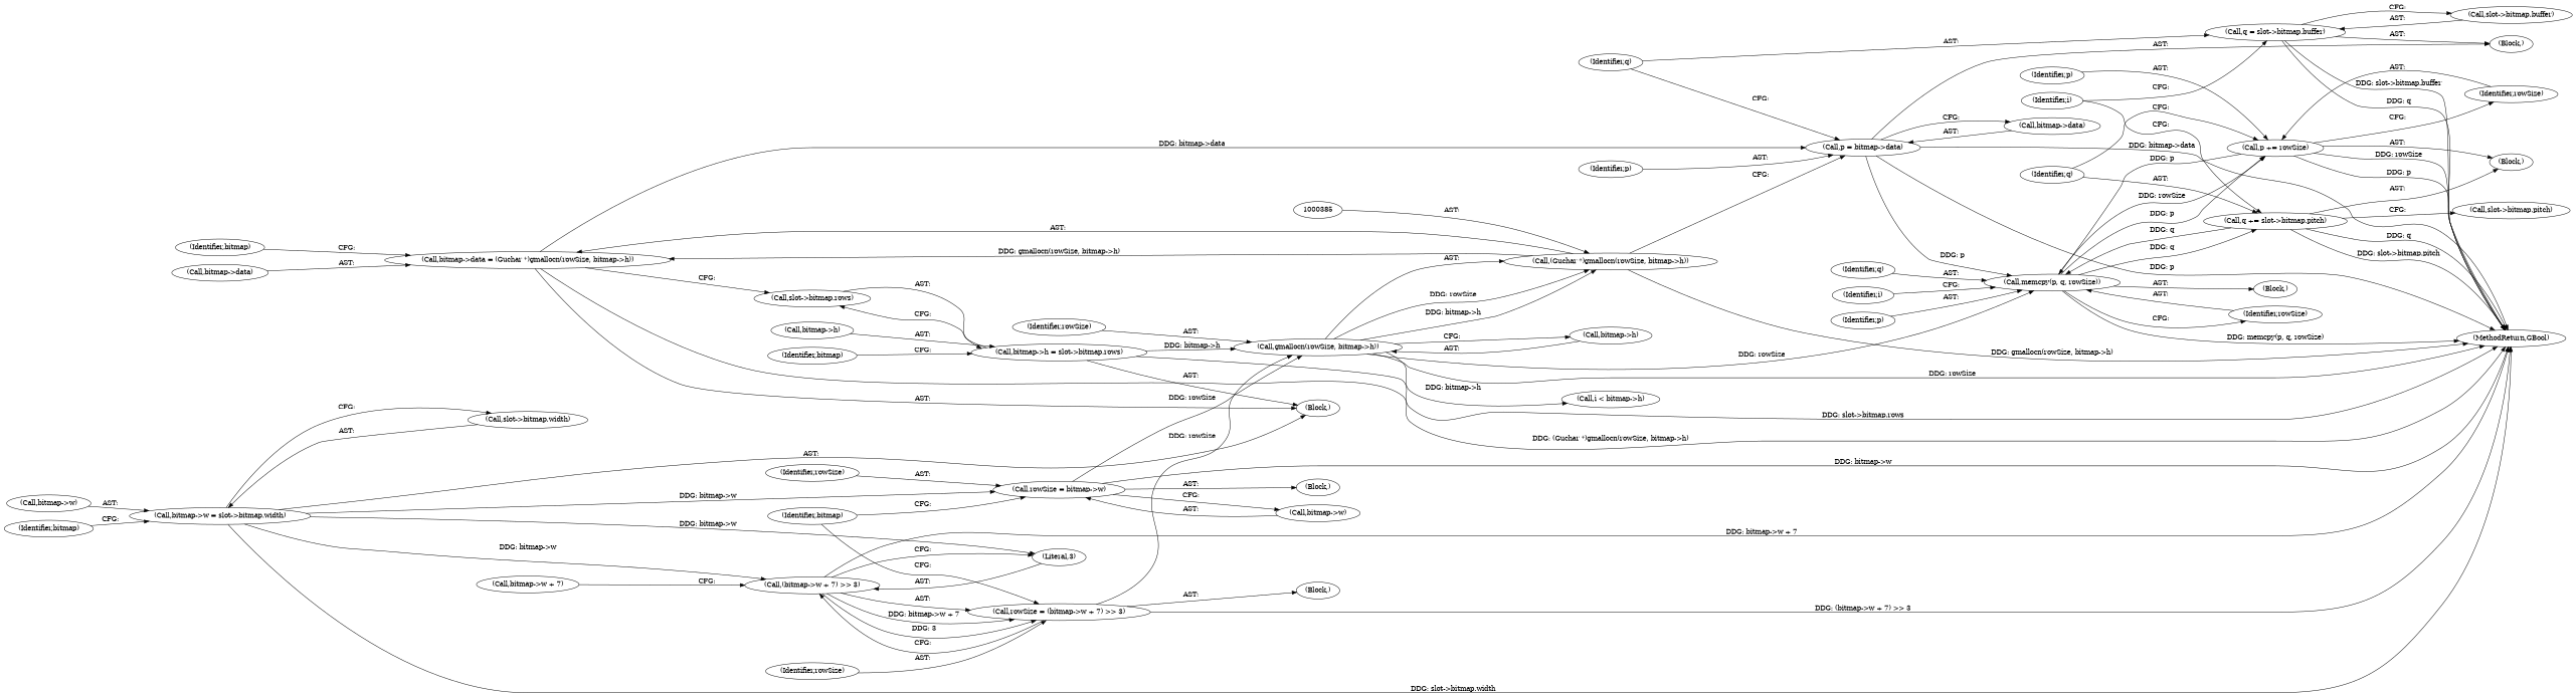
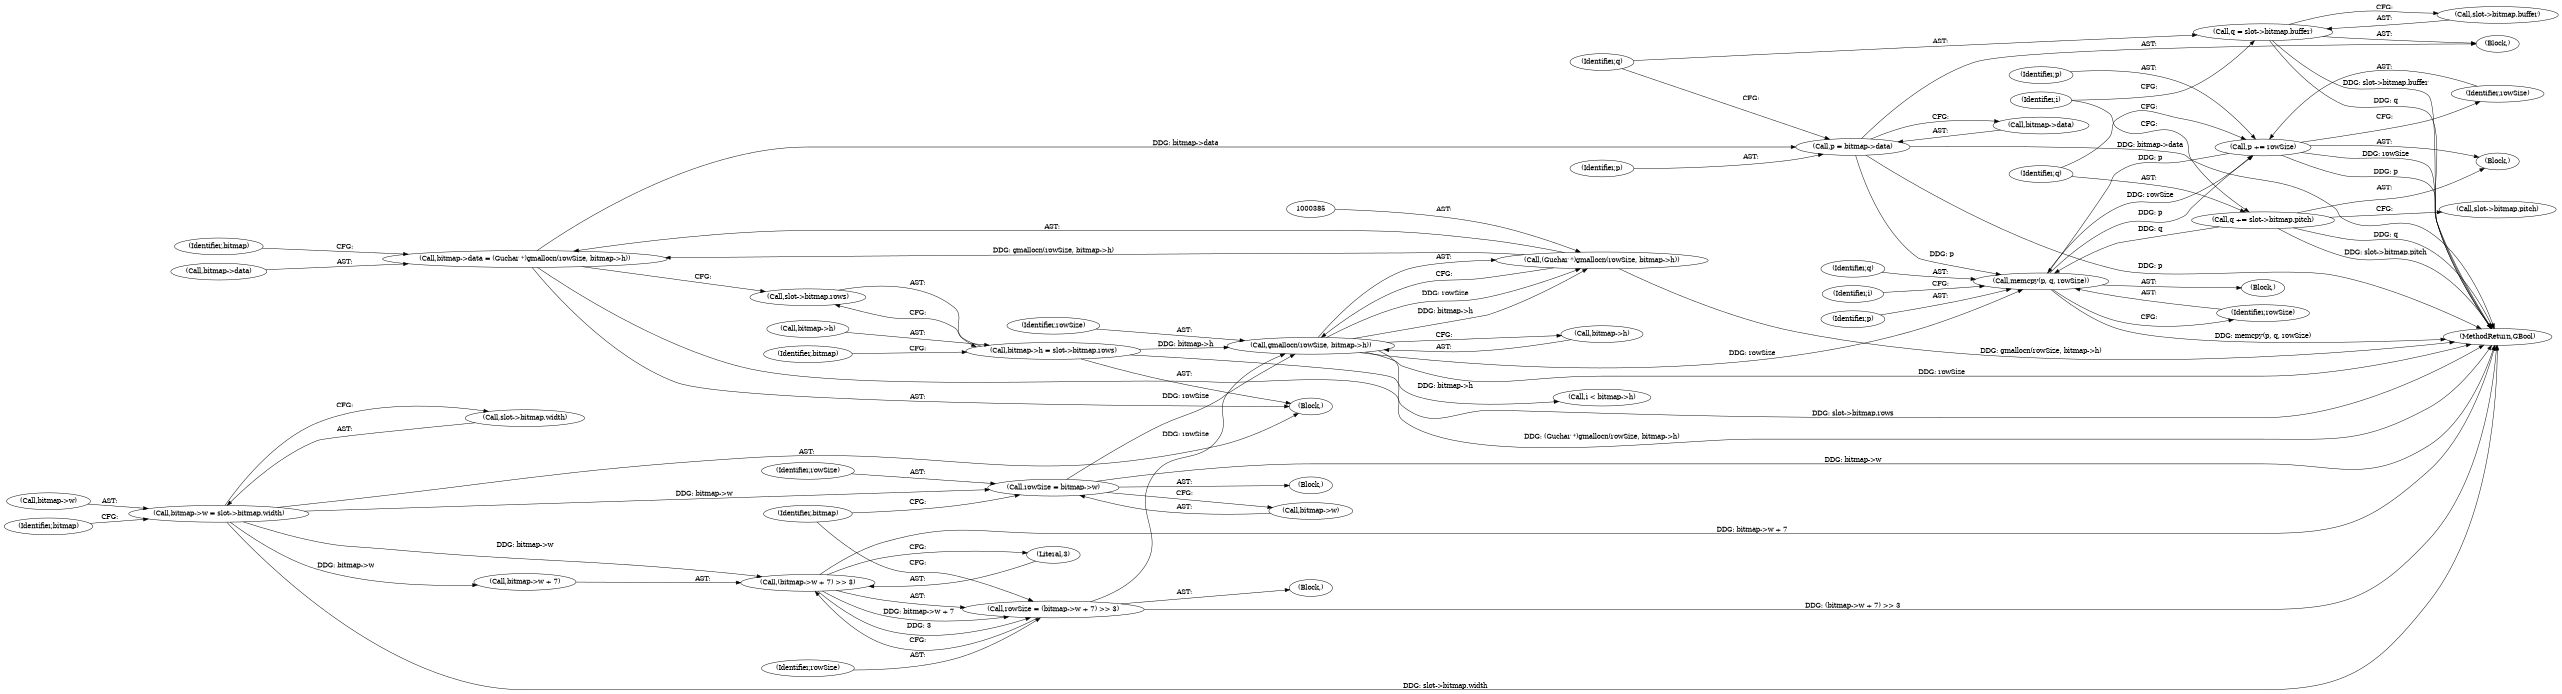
  digraph {
    rankdir=LR
    n1 [label="(Call,memcpy(p, q, rowSize))"]
    n2 [label="(Call,p += rowSize)"]
    n3 [label="(Call,q += slot->bitmap.pitch)"]
    n4 [label="(Block,)"]
    n5 [label="(Identifier,rowSize)"]
    n6 [label="(MethodReturn,GBool)"]
    n7 [label="(Block,)"]
    n8 [label="(Identifier,rowSize)"]
    n9 [label="(Call,slot->bitmap.pitch)"]
    n10 [label="(Call,p = bitmap->data)"]
    n11 [label="(Block,)"]
    n12 [label="(Call,bitmap->data)"]
    n13 [label="(Call,bitmap->data = (Guchar *)gmallocn(rowSize, bitmap->h))"]
    n14 [label="(Block,)"]
    n15 [label="(Call,slot->bitmap.rows)"]
    n16 [label="(Call,(Guchar *)gmallocn(rowSize, bitmap->h))"]
    n17 [label="(Call,gmallocn(rowSize, bitmap->h))"]
    n18 [label="(Call,i < bitmap->h)"]
    n19 [label="(Call,bitmap->h)"]
    n20 [label="(Call,rowSize = bitmap->w)"]
    n21 [label="(Block,)"]
    n22 [label="(Call,bitmap->w)"]
    n23 [label="(Call,bitmap->w = slot->bitmap.width)"]
    n24 [label="(Call,(bitmap->w + 7) >> 3)"]
    n25 [label="(Call,bitmap->w + 7)"]
    n26 [label="(Call,slot->bitmap.width)"]
    n27 [label="(Call,rowSize = (bitmap->w + 7) >> 3)"]
    n28 [label="(Literal,3)"]
    n29 [label="(Block,)"]
    n30 [label="(Call,bitmap->h = slot->bitmap.rows)"]
    n31 [label="(Call,q = slot->bitmap.buffer)"]
    n32 [label="(Call,slot->bitmap.buffer)"]
    n33 [label="(Identifier,p)"]
    n34 [label="(Identifier,bitmap)"]
    n35 [label="(Identifier,bitmap)"]
    n36 [label="(Identifier,p)"]
    n37 [label="(Identifier,rowSize)"]
    n38 [label="(Identifier,i)"]
    n39 [label="(Identifier,p)"]
    n40 [label="(Call,bitmap->w)"]
    n41 [label="(Identifier,bitmap)"]
    n42 [label="(Call,bitmap->h)"]
    n43 [label="(Identifier,q)"]
    n44 [label="(Identifier,rowSize)"]
    n45 [label="(Call,bitmap->data)"]
    n46 [label="(Identifier,bitmap)"]
    n47 [label="(Identifier,q)"]
    n48 [label="(Identifier,q)"]
    n49 [label="(Identifier,i)"]
    n50 [label="(Identifier,rowSize)"]
    1000385
    n1 -> n2 [label="DDG: rowSize"]
    n1 -> n2 [label="DDG: p"]
-   n1 -> n3 [label="DDG: q"]
    n1 -> n4 [label="AST: "]
    n1 -> n5 [label="CFG: "]
    n1 -> n6 [label="DDG: memcpy(p, q, rowSize)"]
    n2 -> n1 [label="DDG: p"]
    n2 -> n6 [label="DDG: rowSize"]
    n2 -> n6 [label="DDG: p"]
    n2 -> n7 [label="AST: "]
    n2 -> n8 [label="CFG: "]
    n3 -> n1 [label="DDG: q"]
    n3 -> n6 [label="DDG: slot->bitmap.pitch"]
    n3 -> n6 [label="DDG: q"]
    n3 -> n7 [label="AST: "]
    n3 -> n9 [label="CFG: "]
    n5 -> n1 [label="AST: "]
    n8 -> n2 [label="AST: "]
    n10 -> n1 [label="DDG: p"]
    n10 -> n6 [label="DDG: bitmap->data"]
    n10 -> n6 [label="DDG: p"]
    n10 -> n11 [label="AST: "]
    n10 -> n12 [label="CFG: "]
    n12 -> n10 [label="AST: "]
    n13 -> n6 [label="DDG: (Guchar *)gmallocn(rowSize, bitmap->h)"]
    n13 -> n10 [label="DDG: bitmap->data"]
    n13 -> n14 [label="AST: "]
    n13 -> n15 [label="CFG: "]
    n15 -> n30 [label="AST: "]
    n16 -> n6 [label="DDG: gmallocn(rowSize, bitmap->h)"]
    n16 -> n13 [label="AST: "]
    n16 -> n13 [label="DDG: gmallocn(rowSize, bitmap->h)"]
-   n16 -> n10 [label="CFG: "]
+   n16 -> n17 [label="CFG: "]
    n17 -> n1 [label="DDG: rowSize"]
    n17 -> n6 [label="DDG: rowSize"]
    n17 -> n16 [label="AST: "]
    n17 -> n16 [label="DDG: rowSize"]
    n17 -> n16 [label="DDG: bitmap->h"]
    n17 -> n18 [label="DDG: bitmap->h"]
    n17 -> n19 [label="CFG: "]
    n19 -> n17 [label="AST: "]
    n20 -> n6 [label="DDG: bitmap->w"]
    n20 -> n17 [label="DDG: rowSize"]
    n20 -> n21 [label="AST: "]
    n20 -> n22 [label="CFG: "]
    n22 -> n20 [label="AST: "]
    n23 -> n6 [label="DDG: slot->bitmap.width"]
    n23 -> n14 [label="AST: "]
    n23 -> n20 [label="DDG: bitmap->w"]
    n23 -> n24 [label="DDG: bitmap->w"]
-   n23 -> n28 [label="DDG: bitmap->w"]
+   n23 -> n25 [label="DDG: bitmap->w"]
    n23 -> n26 [label="CFG: "]
    n24 -> n6 [label="DDG: bitmap->w + 7"]
    n24 -> n27 [label="AST: "]
    n24 -> n27 [label="DDG: bitmap->w + 7"]
    n24 -> n27 [label="DDG: 3"]
    n24 -> n28 [label="CFG: "]
-   n25 -> n24 [label="CFG: "]
+   n25 -> n24 [label="AST: "]
    n26 -> n23 [label="AST: "]
    n27 -> n6 [label="DDG: (bitmap->w + 7) >> 3"]
    n27 -> n17 [label="DDG: rowSize"]
    n27 -> n24 [label="CFG: "]
    n27 -> n29 [label="AST: "]
    n28 -> n24 [label="AST: "]
    n30 -> n6 [label="DDG: slot->bitmap.rows"]
    n30 -> n14 [label="AST: "]
    n30 -> n15 [label="CFG: "]
    n30 -> n17 [label="DDG: bitmap->h"]
    n31 -> n6 [label="DDG: slot->bitmap.buffer"]
    n31 -> n6 [label="DDG: q"]
    n31 -> n11 [label="AST: "]
    n31 -> n32 [label="CFG: "]
    n32 -> n31 [label="AST: "]
    n33 -> n10 [label="AST: "]
    n34 -> n20 [label="CFG: "]
    n34 -> n27 [label="CFG: "]
    n35 -> n13 [label="CFG: "]
    n36 -> n2 [label="AST: "]
    n37 -> n20 [label="AST: "]
    n38 -> n3 [label="CFG: "]
    n38 -> n31 [label="CFG: "]
    n39 -> n1 [label="AST: "]
    n40 -> n23 [label="AST: "]
    n41 -> n30 [label="CFG: "]
    n42 -> n30 [label="AST: "]
    n43 -> n2 [label="CFG: "]
    n43 -> n3 [label="AST: "]
    n44 -> n27 [label="AST: "]
    n45 -> n13 [label="AST: "]
    n46 -> n23 [label="CFG: "]
    n47 -> n10 [label="CFG: "]
    n47 -> n31 [label="AST: "]
    n48 -> n1 [label="AST: "]
    n49 -> n1 [label="CFG: "]
    n50 -> n17 [label="AST: "]
    1000385 -> n16 [label="AST: "]
  }
